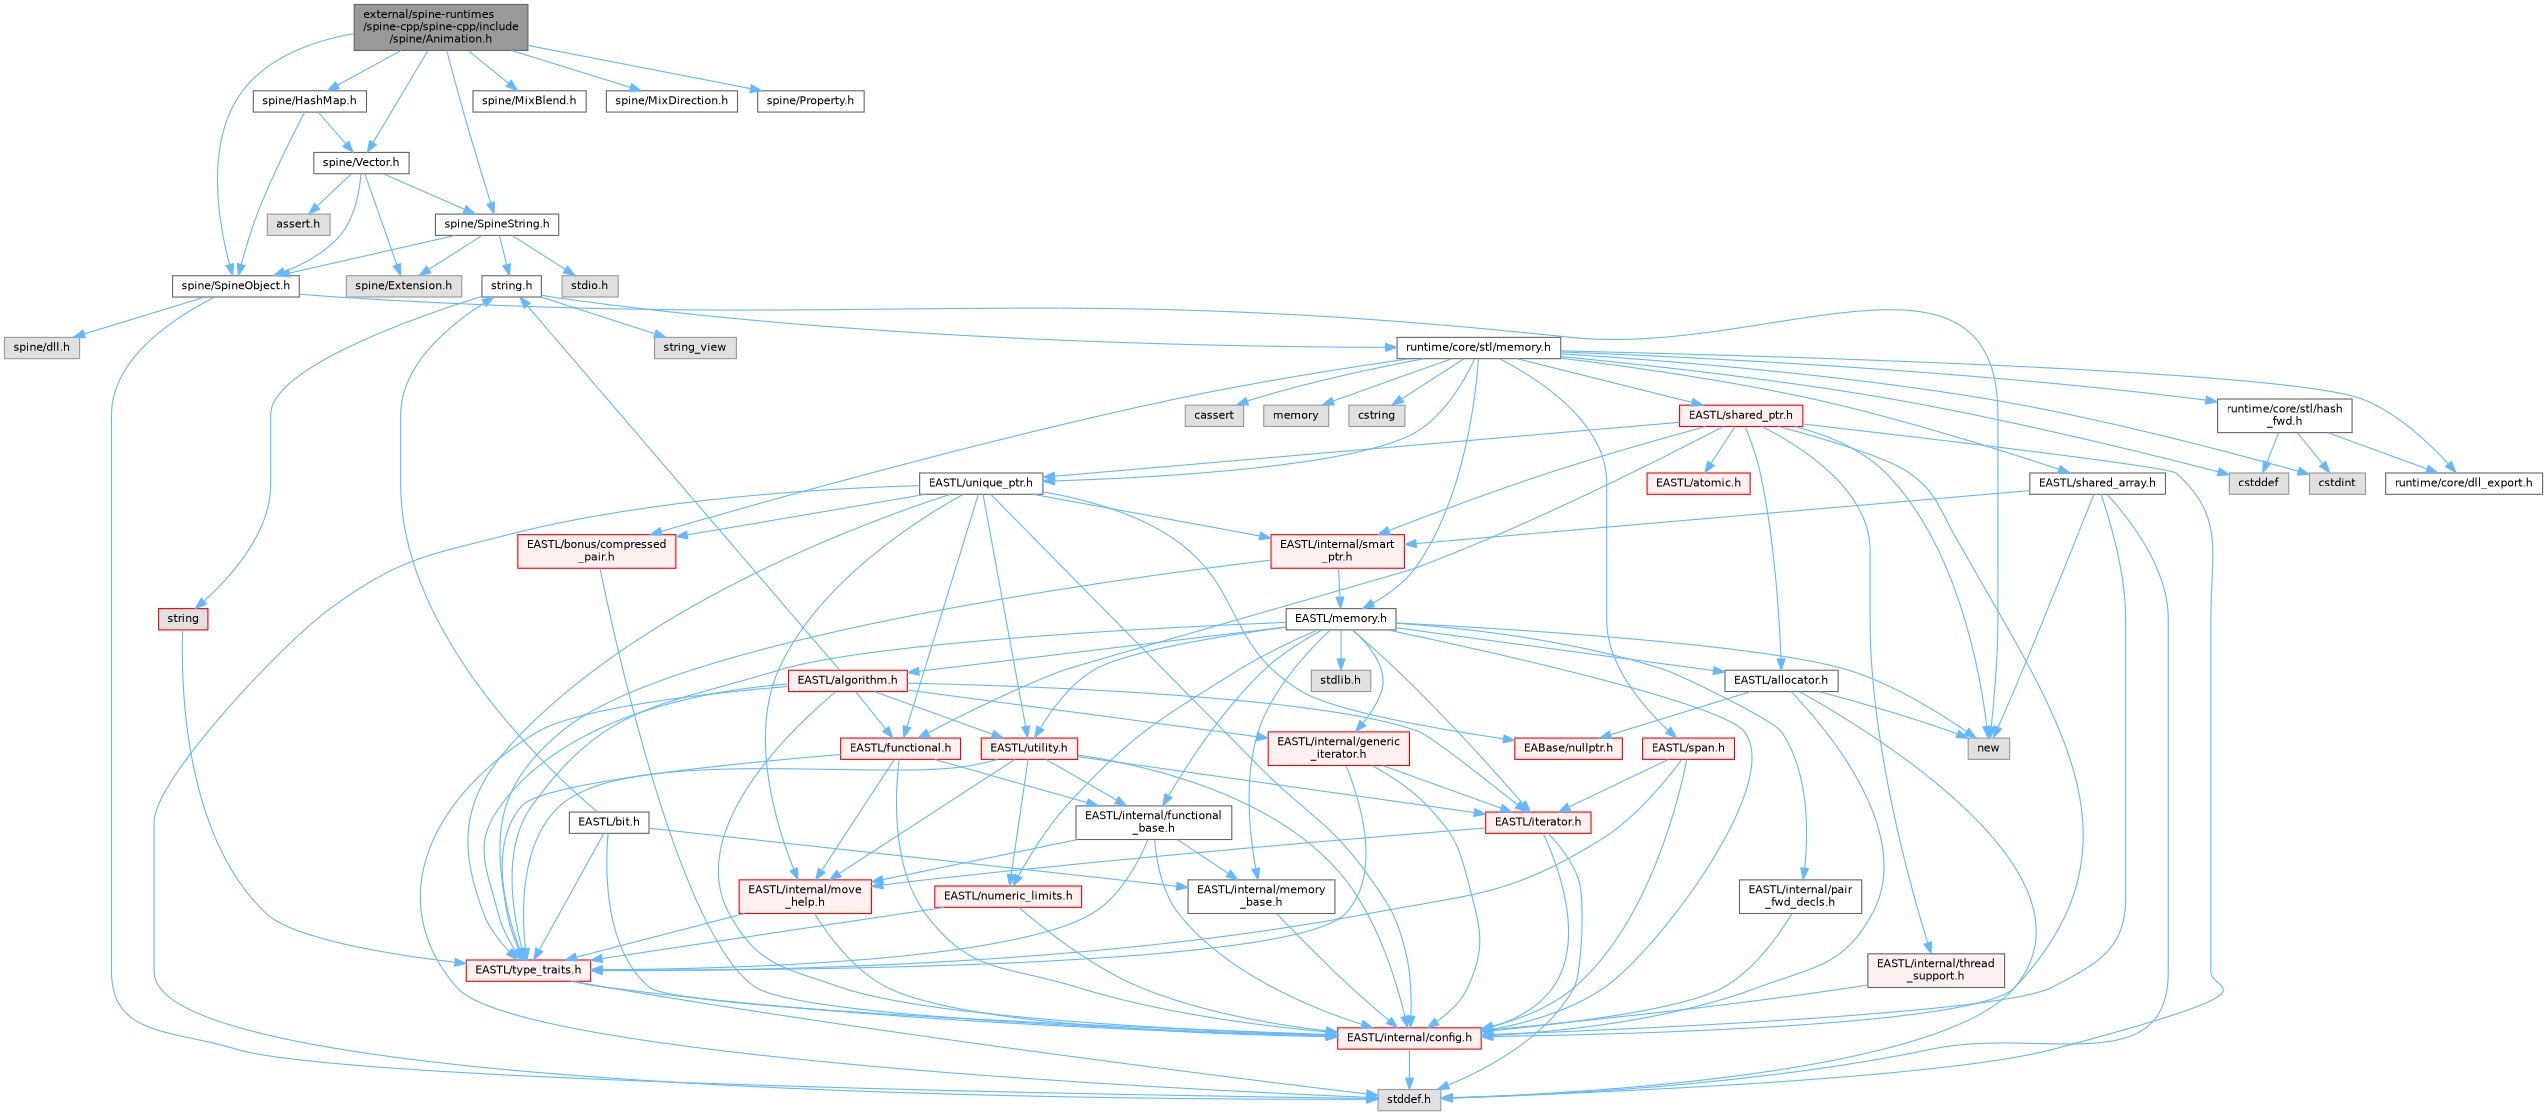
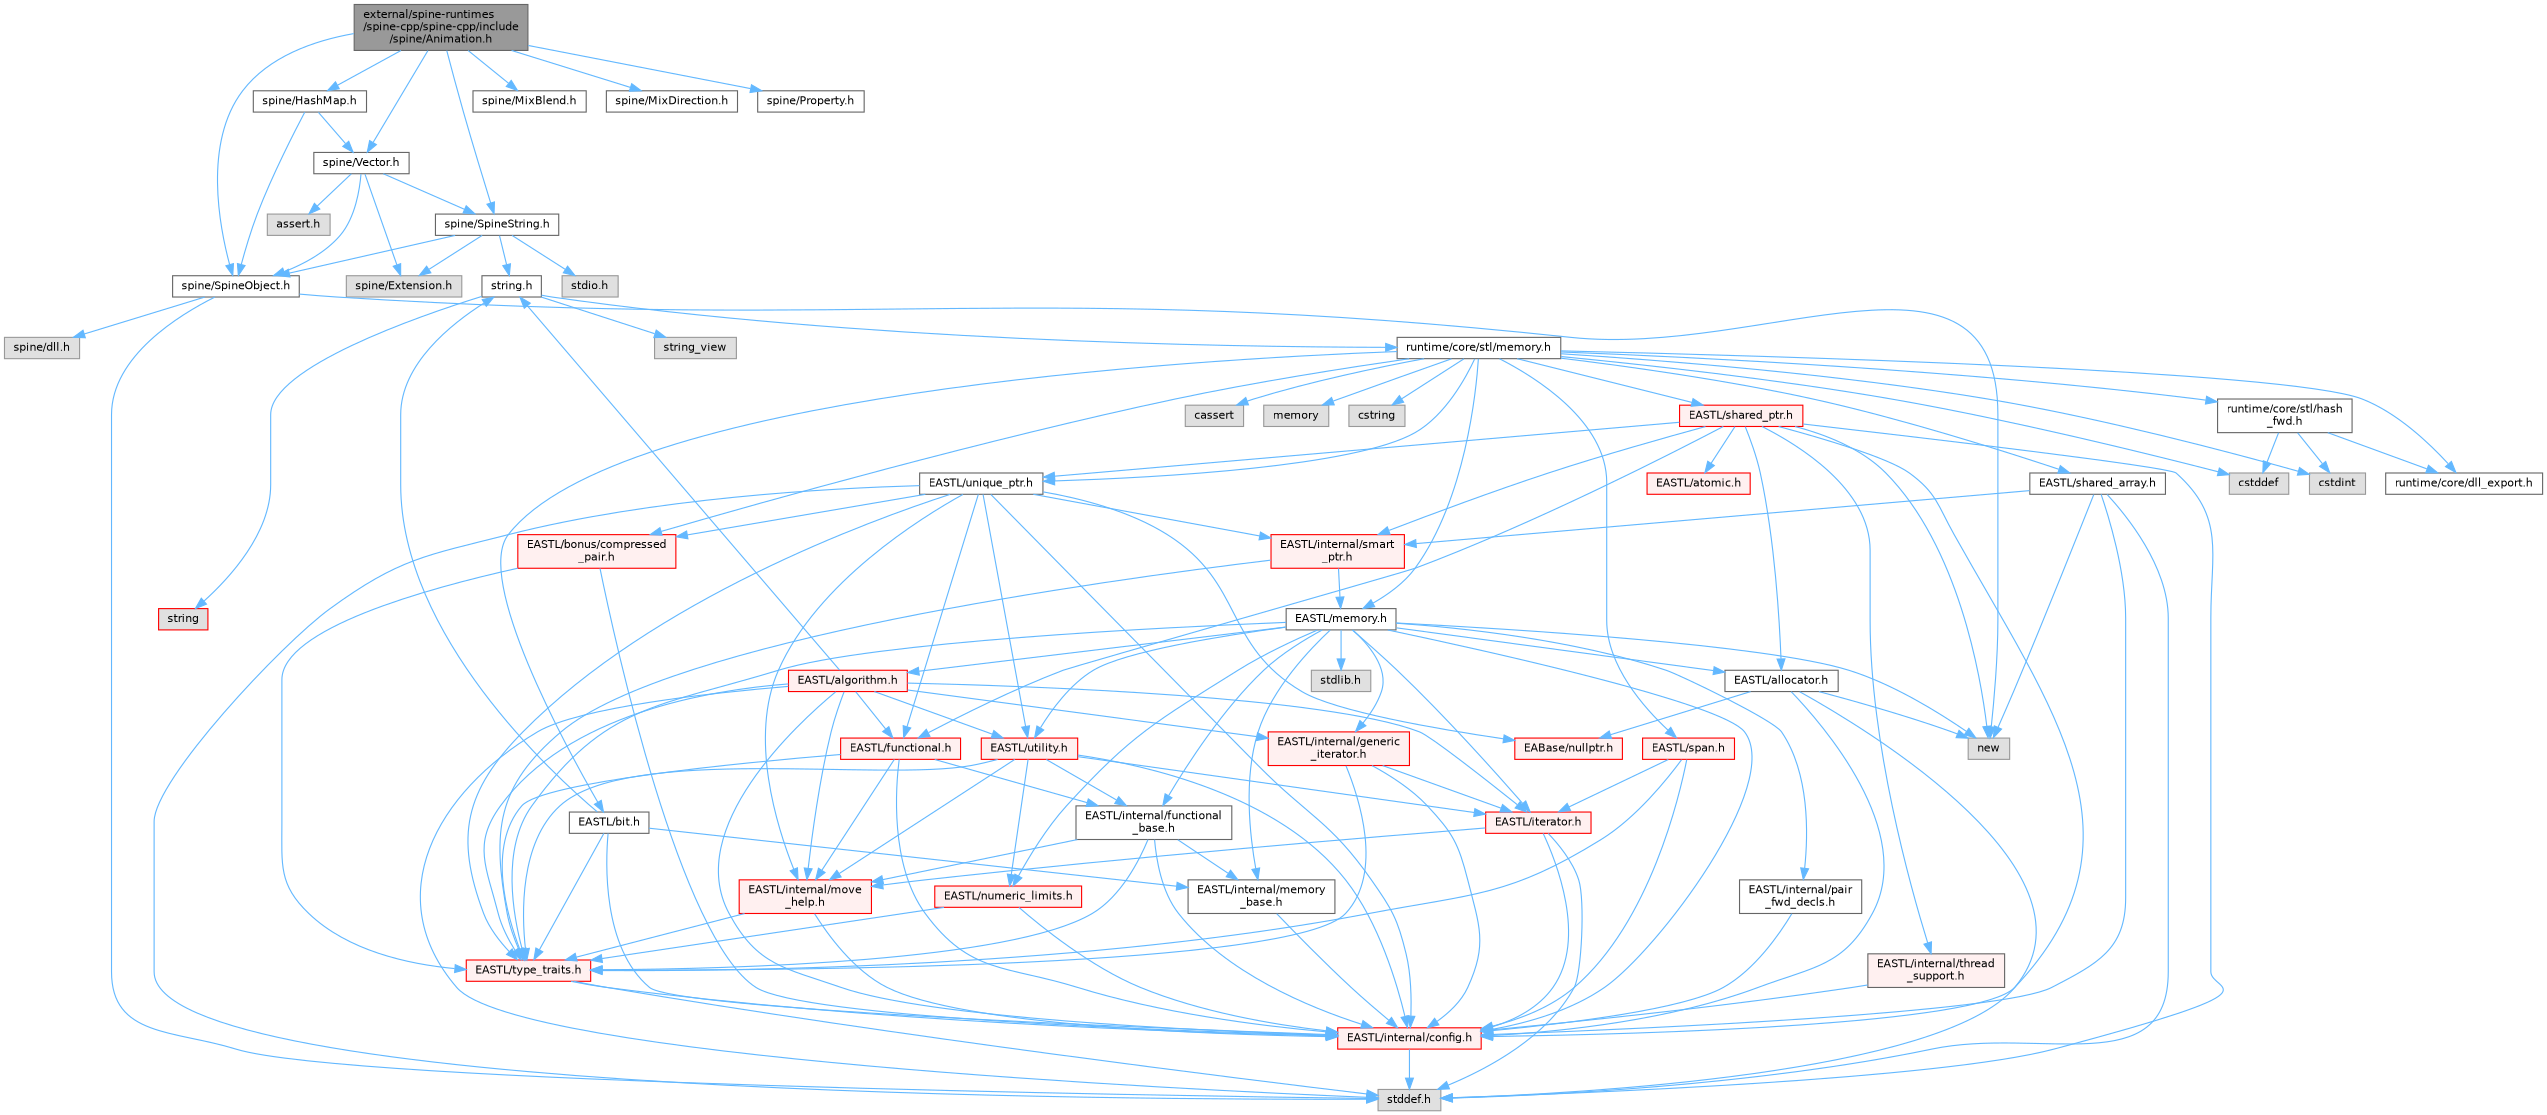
  digraph {
    node [color=grey40 fillcolor=white fontname=Helvetica fontsize=10 shape=box style=filled]
    edge [color=steelblue1 fontname=Helvetica fontsize=10 labelfontname=Helvetica labelfontsize=10 style=solid]
    n1 [color=gray40 fillcolor=grey60 fontcolor=black height=0.2 label="external/spine-runtimes\l/spine-cpp/spine-cpp/include\l/spine/Animation.h" width=0.4]
    n2 [height=0.2 label="spine/Vector.h" width=0.4]
    n3 [height=0.2 label="spine/SpineObject.h" width=0.4]
    n4 [height=0.2 label="spine/SpineString.h" width=0.4]
    n5 [height=0.2 label="spine/HashMap.h" width=0.4]
    n6 [height=0.2 label="spine/MixBlend.h" width=0.4]
    n7 [height=0.2 label="spine/MixDirection.h" width=0.4]
    n8 [height=0.2 label="spine/Property.h" width=0.4]
    n9 [color=grey60 fillcolor="#E0E0E0" height=0.2 label="spine/Extension.h" width=0.4]
    n10 [color=grey60 fillcolor="#E0E0E0" height=0.2 label="assert.h" width=0.4]
    n11 [color=grey60 fillcolor="#E0E0E0" height=0.2 label=new width=0.4]
    n12 [color=grey60 fillcolor="#E0E0E0" height=0.2 label="stddef.h" width=0.4]
    n13 [color=grey60 fillcolor="#E0E0E0" height=0.2 label="spine/dll.h" width=0.4]
    n14 [height=0.2 label="string.h" width=0.4]
    n15 [color=grey60 fillcolor="#E0E0E0" height=0.2 label="stdio.h" width=0.4]
    n16 [color=red fillcolor="#E0E0E0" height=0.2 label=string width=0.4]
    n17 [color=grey60 fillcolor="#E0E0E0" height=0.2 label=string_view width=0.4]
    n18 [height=0.2 label="runtime/core/stl/memory.h" width=0.4]
    n19 [color=grey60 fillcolor="#E0E0E0" height=0.2 label=cstddef width=0.4]
    n20 [color=grey60 fillcolor="#E0E0E0" height=0.2 label=cstdint width=0.4]
    n21 [color=grey60 fillcolor="#E0E0E0" height=0.2 label=cassert width=0.4]
    n22 [color=grey60 fillcolor="#E0E0E0" height=0.2 label=memory width=0.4]
    n23 [color=grey60 fillcolor="#E0E0E0" height=0.2 label=cstring width=0.4]
    n24 [height=0.2 label="EASTL/bit.h" width=0.4]
    n25 [height=0.2 label="EASTL/memory.h" width=0.4]
    n26 [height=0.2 label="EASTL/shared_array.h" width=0.4]
    n27 [height=0.2 label="EASTL/unique_ptr.h" width=0.4]
    n28 [color=red fillcolor="#FFF0F0" height=0.2 label="EASTL/bonus/compressed\l_pair.h" width=0.4]
    n29 [color=red fillcolor="#FFF0F0" height=0.2 label="EASTL/shared_ptr.h" width=0.4]
    n30 [color=red fillcolor="#FFF0F0" height=0.2 label="EASTL/span.h" width=0.4]
    n31 [height=0.2 label="runtime/core/dll_export.h" width=0.4]
    n32 [height=0.2 label="runtime/core/stl/hash\l_fwd.h" width=0.4]
    n33 [color=red fillcolor="#FFF0F0" height=0.2 label="EASTL/internal/config.h" width=0.4]
    n34 [height=0.2 label="EASTL/internal/memory\l_base.h" width=0.4]
    n35 [color=red fillcolor="#FFF0F0" height=0.2 label="EASTL/type_traits.h" width=0.4]
    n36 [color=red fillcolor="#FFF0F0" height=0.2 label="EASTL/internal/generic\l_iterator.h" width=0.4]
    n37 [color=red fillcolor="#FFF0F0" height=0.2 label="EASTL/iterator.h" width=0.4]
    n38 [height=0.2 label="EASTL/internal/pair\l_fwd_decls.h" width=0.4]
    n39 [height=0.2 label="EASTL/internal/functional\l_base.h" width=0.4]
    n40 [color=red fillcolor="#FFF0F0" height=0.2 label="EASTL/algorithm.h" width=0.4]
    n41 [color=red fillcolor="#FFF0F0" height=0.2 label="EASTL/utility.h" width=0.4]
    n42 [color=red fillcolor="#FFF0F0" height=0.2 label="EASTL/numeric_limits.h" width=0.4]
    n43 [height=0.2 label="EASTL/allocator.h" width=0.4]
    n44 [color=grey60 fillcolor="#E0E0E0" height=0.2 label="stdlib.h" width=0.4]
    n45 [color=red fillcolor="#FFF0F0" height=0.2 label="EASTL/internal/smart\l_ptr.h" width=0.4]
    n46 [color=red fillcolor="#FFF0F0" height=0.2 label="EASTL/internal/move\l_help.h" width=0.4]
    n47 [color=red fillcolor="#FFF0F0" height=0.2 label="EASTL/functional.h" width=0.4]
    n48 [color=red fillcolor="#FFF0F0" height=0.2 label="EABase/nullptr.h" width=0.4]
    n49 [fillcolor="#FFF0F0" height=0.2 label="EASTL/internal/thread\l_support.h" width=0.4]
    n50 [color=red fillcolor="#FFF0F0" height=0.2 label="EASTL/atomic.h" width=0.4]
    n1 -> n2
    n1 -> n3
    n1 -> n4
    n1 -> n5
    n1 -> n6
    n1 -> n7
    n1 -> n8
    n2 -> n3
    n2 -> n4
    n2 -> n9
    n2 -> n10
    n3 -> n11
    n3 -> n12
    n3 -> n13
    n4 -> n3
    n4 -> n9
    n4 -> n14
    n4 -> n15
    n5 -> n2
    n5 -> n3
    n14 -> n16
    n14 -> n17
    n14 -> n18
    n18 -> n19
    n18 -> n20
    n18 -> n21
    n18 -> n22
    n18 -> n23
+   n18 -> n24
    n18 -> n25
    n18 -> n26
    n18 -> n27
    n18 -> n28
    n18 -> n29
    n18 -> n30
    n18 -> n31
    n18 -> n32
    n24 -> n14
    n24 -> n33
    n24 -> n34
    n24 -> n35
    n25 -> n11
    n25 -> n33
    n25 -> n34
    n25 -> n35
    n25 -> n36
    n25 -> n37
    n25 -> n38
    n25 -> n39
    n25 -> n40
    n25 -> n41
    n25 -> n42
    n25 -> n43
    n25 -> n44
    n26 -> n11
    n26 -> n12
    n26 -> n33
    n26 -> n45
    n27 -> n12
    n27 -> n28
    n27 -> n33
    n27 -> n35
    n27 -> n41
    n27 -> n45
    n27 -> n46
    n27 -> n47
    n27 -> n48
    n28 -> n33
-   n16 -> n35
+   n28 -> n35
    n29 -> n11
    n29 -> n12
    n29 -> n27
    n29 -> n33
    n29 -> n43
    n29 -> n45
    n29 -> n47
    n29 -> n49
    n29 -> n50
    n30 -> n33
    n30 -> n35
    n30 -> n37
    n32 -> n19
    n32 -> n20
    n32 -> n31
    n33 -> n12
    n34 -> n33
    n35 -> n12
    n35 -> n33
    n36 -> n33
    n36 -> n35
    n36 -> n37
    n37 -> n12
    n37 -> n33
    n37 -> n46
    n38 -> n33
    n39 -> n33
    n39 -> n34
    n39 -> n35
    n39 -> n46
    n40 -> n12
    n40 -> n14
    n40 -> n33
    n40 -> n35
    n40 -> n36
    n40 -> n37
    n40 -> n41
+   n40 -> n46
    n40 -> n47
    n41 -> n33
    n41 -> n35
    n41 -> n37
    n41 -> n39
    n41 -> n42
    n41 -> n46
    n42 -> n33
    n42 -> n35
    n43 -> n11
    n43 -> n12
    n43 -> n33
    n43 -> n48
    n45 -> n25
    n45 -> n35
    n46 -> n33
    n46 -> n35
    n47 -> n33
    n47 -> n35
    n47 -> n39
    n47 -> n46
    n49 -> n33
  }
